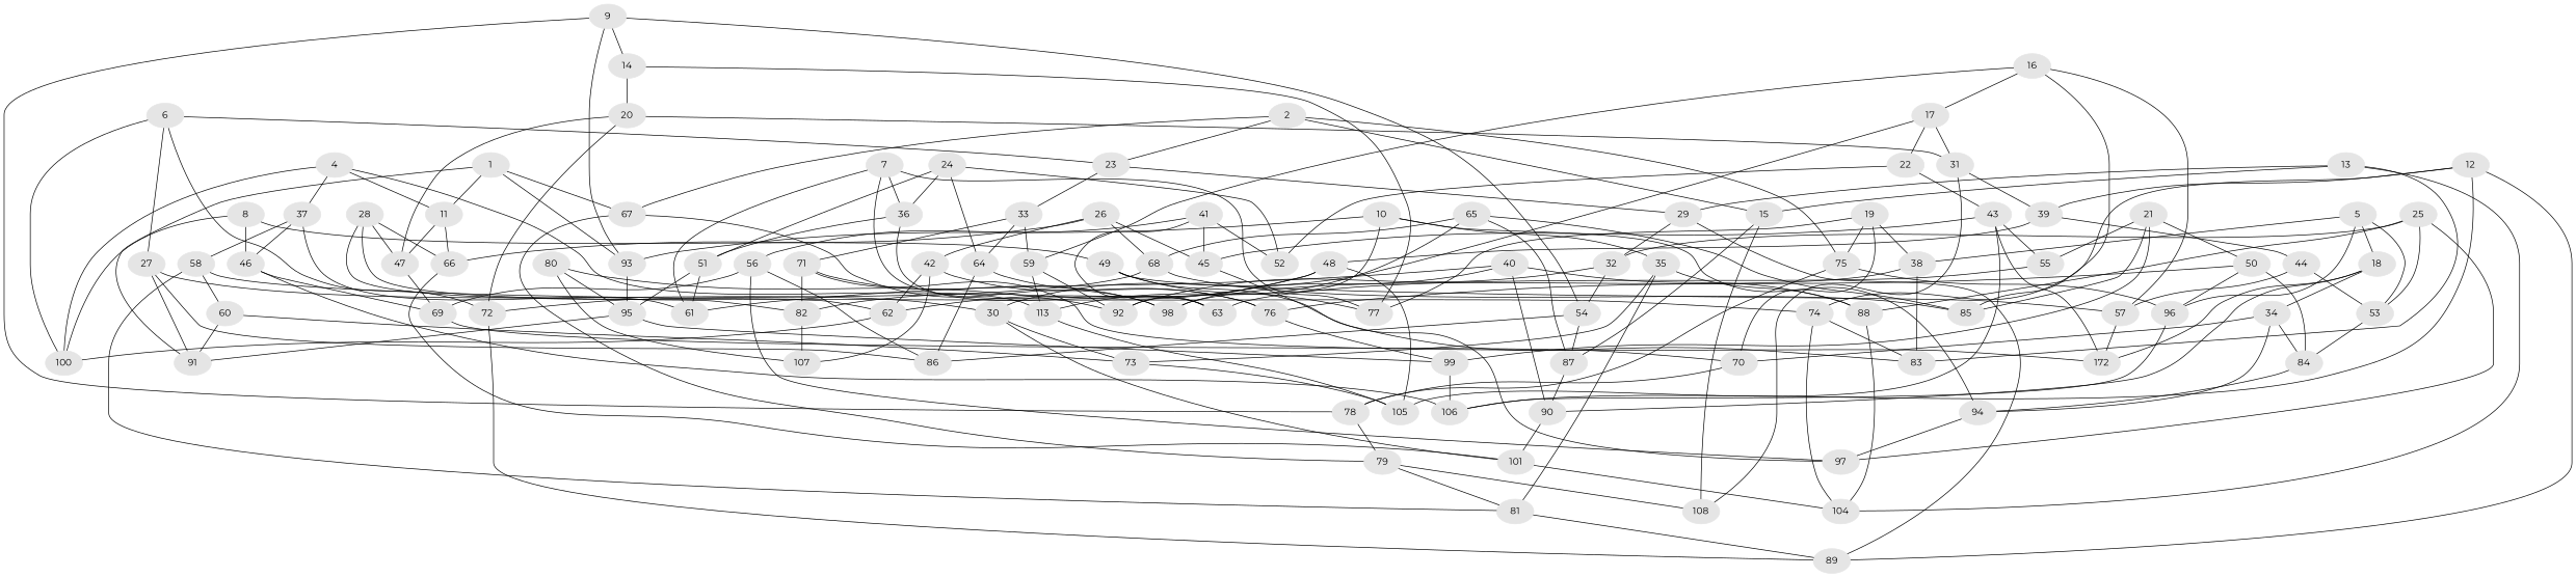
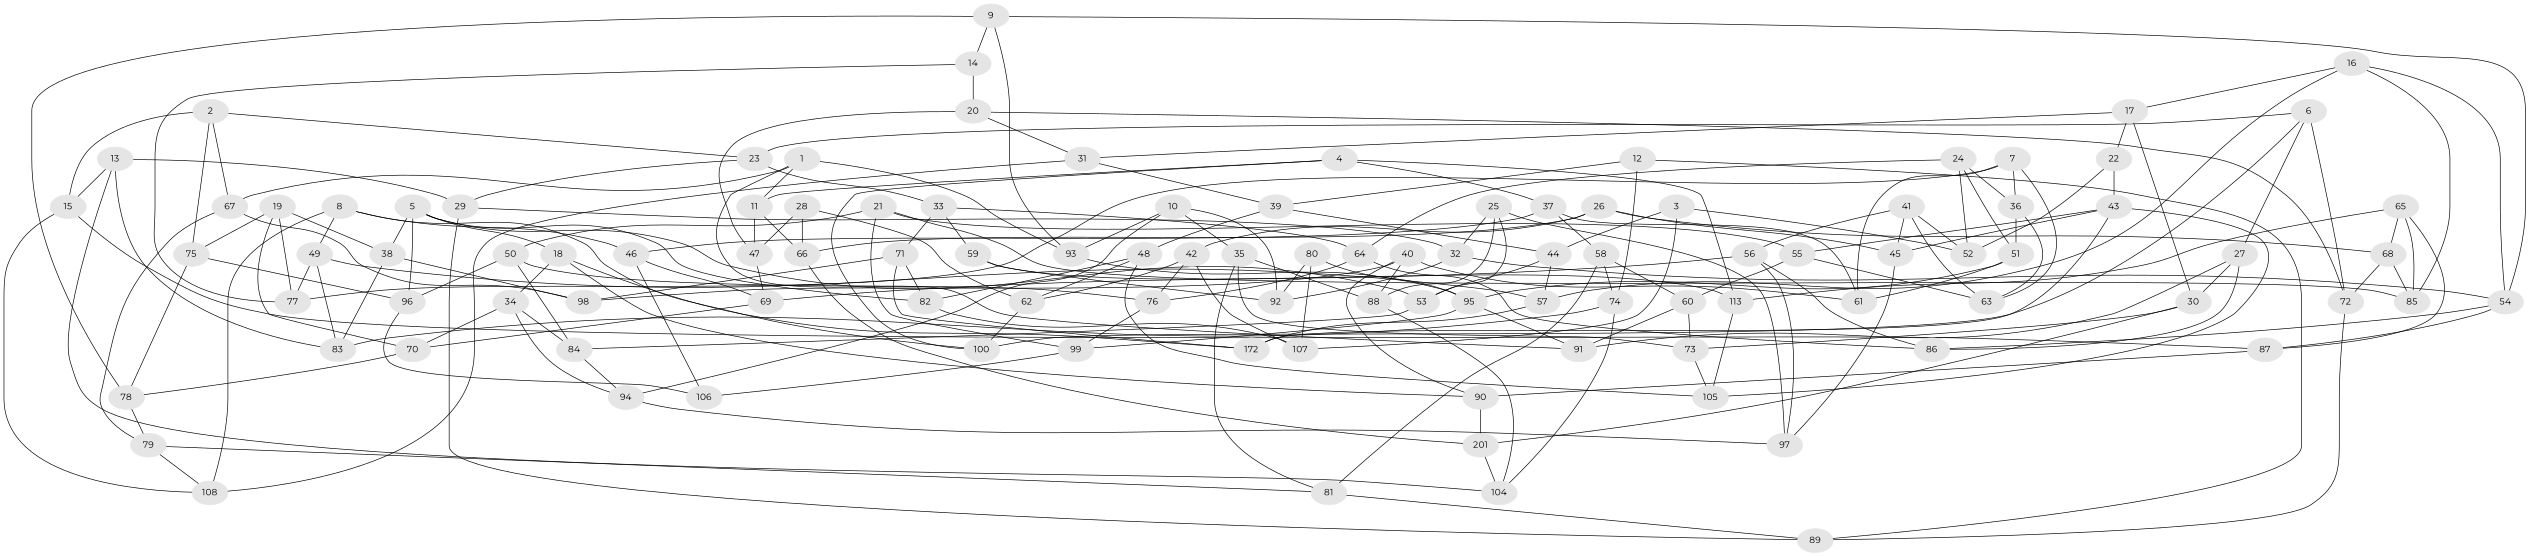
  graph {
    fontname=Montserrat
    node [color=gray90 fontname=Montserrat style=filled]
    edge [fontname=Montserrat]
    1
    11
    67
    91
    93
    47
    66
    98
    79
    95
    2
    15
    23
    75
    108
    87
    29
    33
    96
    78
+   3
    44
    52
    107
    53
    57
    4
    37
    100
    n30 [label=113]
    61
    46
    58
    105
    5
    18
    38
    34
    90
    n40 [label=172]
    83
    84
    106
    6
    27
    72
    30
    86
    89
    7
    36
    63
    77
    51
    8
    49
    69
    9
    14
    54
    20
    10
    35
    92
    94
    88
    73
    81
    97
-   101
+   101 [label=201]
    12
    39
    74
    48
    104
    13
    32
    31
    22
    43
    16
    17
    59
    85
    70
    19
    21
    50
    55
    99
    76
    60
    45
    64
    71
    24
    25
    26
    42
    68
    62
    28
    82
    40
    41
    56
    65
    80
    1 -- 11
    1 -- 67
    1 -- 91
    1 -- 93
    11 -- 47
    11 -- 66
    67 -- 98
    67 -- 79
    93 -- 95
    47 -- 69
    66 -- 101
    79 -- 108
    79 -- 81
    95 -- 91
    95 -- 99
    2 -- 67
    2 -- 15
    2 -- 23
    2 -- 75
    15 -- 108
    15 -- 87
    23 -- 29
    23 -- 33
    75 -- 96
    75 -- 78
    87 -- 90
    29 -- 89
    29 -- 32
    33 -- 59
    33 -- 64
    33 -- 71
    96 -- 106
    78 -- 79
+   3 -- 44
+   3 -- 52
+   3 -- 107
    44 -- 53
    44 -- 57
    53 -- 84
    57 -- n40
    4 -- 11
    4 -- 37
    4 -- 100
    4 -- n30
    37 -- 61
    37 -- 46
    37 -- 58
    n30 -- 105
    46 -- 106
    46 -- 69
    58 -- 81
    58 -- 74
    58 -- 60
    5 -- 96
    5 -- 53
    5 -- 18
    5 -- 38
    18 -- 34
    18 -- 90
    18 -- n40
    38 -- 98
    38 -- 83
    34 -- 84
    34 -- 94
    34 -- 70
    90 -- 101
    84 -- 94
    6 -- 23
    6 -- 100
    6 -- 27
    6 -- 72
    27 -- 91
    27 -- 30
    27 -- 86
    72 -- 89
    30 -- 73
    30 -- 101
    7 -- 61
    7 -- 36
    7 -- 63
    7 -- 77
    36 -- 63
    36 -- 51
    51 -- 95
    51 -- 61
+   8 -- 108
    8 -- 100
    8 -- 46
    8 -- 49
    49 -- 57
    49 -- 83
    49 -- 77
    69 -- 70
    9 -- 93
    9 -- 78
    9 -- 14
    9 -- 54
    14 -- 77
    14 -- 20
    54 -- 87
    54 -- 86
    20 -- 47
    20 -- 72
    20 -- 31
    10 -- 93
    10 -- 35
    10 -- 92
    10 -- 94
    35 -- 88
    35 -- 73
    35 -- 81
    94 -- 97
    88 -- 104
    73 -- 105
    81 -- 89
    101 -- 104
-   12 -- 106
    12 -- 89
    12 -- 39
    12 -- 74
    39 -- 44
    39 -- 48
    74 -- 83
    74 -- 104
    48 -- 105
    48 -- 62
    48 -- 82
    13 -- 15
    13 -- 29
    13 -- 83
    13 -- 104
    32 -- 54
    32 -- 92
    31 -- 108
    31 -- 39
    22 -- 52
    22 -- 43
    43 -- 105
    43 -- n40
    43 -- 55
    43 -- 45
    16 -- 57
    16 -- 17
-   16 -- 59
+   16 -- 54
    16 -- 85
    17 -- 30
    17 -- 31
    17 -- 22
    59 -- n30
    59 -- 92
    70 -- 78
    19 -- 75
    19 -- 38
    19 -- 77
    19 -- 70
    21 -- 85
    21 -- 50
    21 -- 55
    21 -- 99
    50 -- 96
    50 -- 84
    50 -- 76
    55 -- 63
+   55 -- 60
    99 -- 106
    76 -- 99
    60 -- 91
    60 -- 73
    45 -- 97
    64 -- 86
    64 -- 76
    71 -- 98
    71 -- n40
    71 -- 82
    24 -- 52
    24 -- 36
    24 -- 51
    24 -- 64
    25 -- 53
    25 -- 88
    25 -- 97
    25 -- 32
    26 -- 66
    26 -- 45
    26 -- 42
    26 -- 68
    42 -- 107
    42 -- 76
    42 -- 62
    68 -- 72
    68 -- 85
    62 -- 100
    28 -- 47
    28 -- 66
    28 -- 62
-   28 -- 82
+   5 -- 82
    82 -- 107
    40 -- 98
    40 -- 61
    40 -- 90
    40 -- 88
    41 -- 52
    41 -- 63
    41 -- 45
    41 -- 56
    56 -- 86
    56 -- 69
    56 -- 97
    65 -- 87
    65 -- n30
    65 -- 85
    65 -- 68
    80 -- 95
    80 -- 107
    80 -- 92
  }
